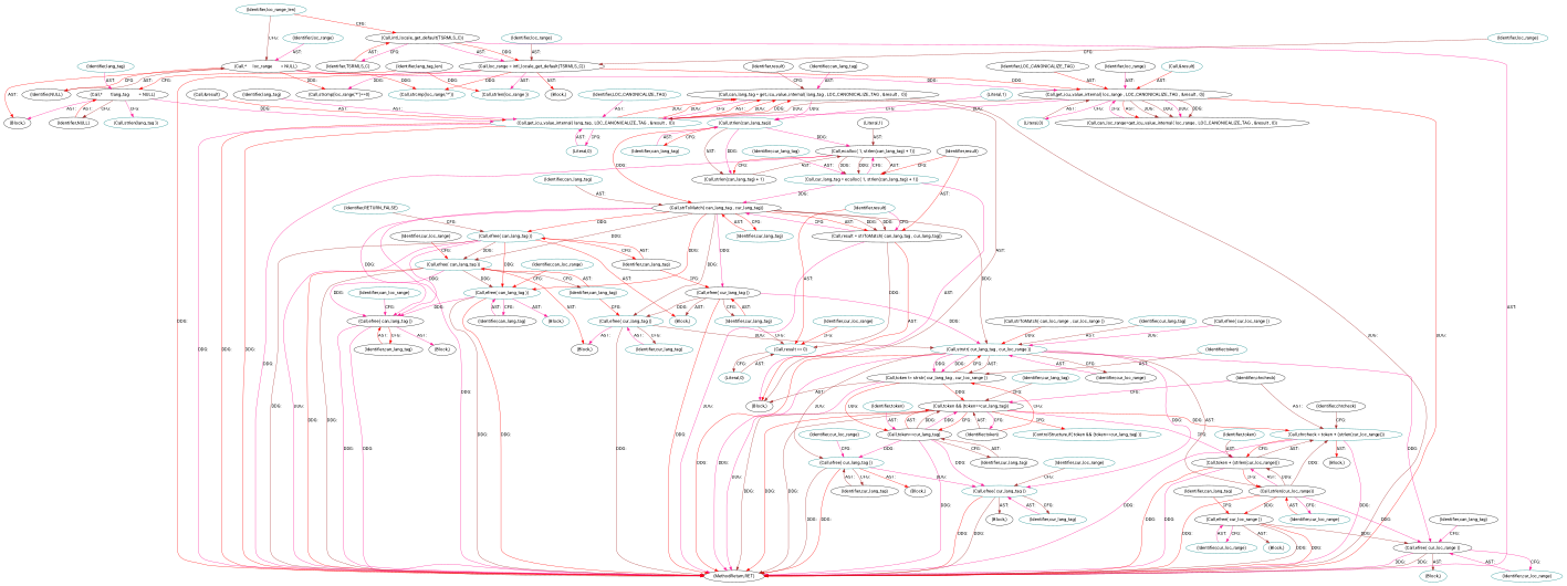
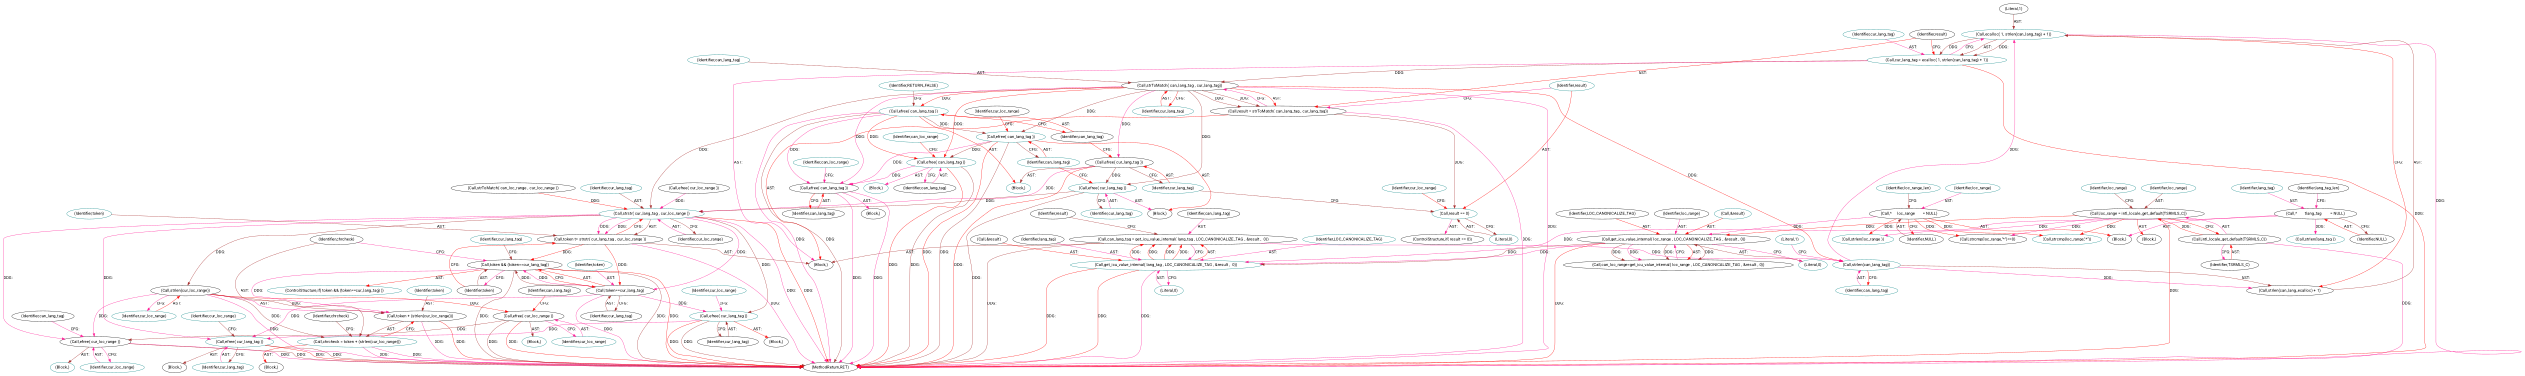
  digraph {
    fontname=Roboto
    node [color=black fontname=Roboto]
    edge [color=deeppink fontname=Roboto]
-   n1 [label="(Call,ecalloc( 1, strlen(can_lang_tag) + 1))"]
+   n1 [color=teal label="(Call,ecalloc( 1, strlen(can_lang_tag) + 1))"]
    n2 [color=teal label="(Call,cur_lang_tag = ecalloc( 1, strlen(can_lang_tag) + 1))"]
-   n3 [label="(Call,strlen(can_lang_tag) + 1)"]
+   n3 [label="(Call,strlen(can_lang_ecalloc) + 1)"]
    n4 [label="(MethodReturn,RET)"]
    n5 [label="(Call,strToMatch( can_lang_tag , cur_lang_tag))"]
    n6 [label="(Block,)"]
    n7 [color=teal label="(Call,strlen(can_lang_tag))"]
    n8 [color=teal label="(Identifier,can_lang_tag)"]
    n9 [label="(Call,result = strToMatch( can_lang_tag , cur_lang_tag))"]
    n10 [label="(Call,efree( cur_lang_tag ))"]
    n11 [color=teal label="(Call,efree( cur_lang_tag ))"]
    n12 [color=teal label="(Call,strstr( cur_lang_tag , cur_loc_range ))"]
    n13 [color=teal label="(Call,efree( can_lang_tag ))"]
    n14 [color=teal label="(Call,efree( can_lang_tag ))"]
    n15 [color=teal label="(Call,efree( can_lang_tag ))"]
    n16 [label="(Call,efree( can_lang_tag ))"]
    n17 [color=teal label="(Identifier,cur_lang_tag)"]
    n18 [label="(Call,can_lang_tag = get_icu_value_internal( lang_tag , LOC_CANONICALIZE_TAG , &result ,  0))"]
    n19 [color=teal label="(Call,get_icu_value_internal( lang_tag , LOC_CANONICALIZE_TAG , &result ,  0))"]
    n20 [color=teal label="(Literal,0)"]
    n21 [label="(Call,*       \tlang_tag        = NULL)"]
    n22 [color=teal label="(Call,strlen(lang_tag ))"]
    n23 [label="(Identifier,NULL)"]
    n24 [label="(Block,)"]
    n25 [label="(Call,get_icu_value_internal( loc_range , LOC_CANONICALIZE_TAG , &result , 0))"]
    n26 [color=teal label="(Literal,0)"]
    n27 [label="(Call,can_loc_range=get_icu_value_internal( loc_range , LOC_CANONICALIZE_TAG , &result , 0))"]
    n28 [label="(Call,*     loc_range       = NULL)"]
    n29 [label="(Identifier,NULL)"]
    n30 [color=teal label="(Call,strlen(loc_range ))"]
    n31 [label="(Call,strcmp(loc_range,\"*\")==0)"]
    n32 [color=teal label="(Call,strcmp(loc_range,\"*\"))"]
    n33 [label="(Call,loc_range = intl_locale_get_default(TSRMLS_C))"]
    n34 [label="(Call,intl_locale_get_default(TSRMLS_C))"]
    n35 [label="(Block,)"]
    n36 [label="(Identifier,TSRMLS_C)"]
    n37 [color=teal label="(Call,result == 0)"]
    n38 [color=teal label="(Identifier,cur_lang_tag)"]
    n39 [color=teal label="(Block,)"]
    n40 [label="(Block,)"]
    n41 [color=teal label="(Identifier,cur_lang_tag)"]
    n42 [label="(Call,token \t= strstr( cur_lang_tag , cur_loc_range ))"]
    n43 [label="(Call,token==cur_lang_tag)"]
    n44 [color=teal label="(Call,efree( cur_lang_tag ))"]
    n45 [color=teal label="(Call,efree( cur_lang_tag ))"]
    n46 [label="(Call,strlen(cur_loc_range))"]
    n47 [label="(Call,efree( cur_loc_range ))"]
    n48 [label="(Identifier,cur_loc_range)"]
    n49 [label="(Identifier,can_lang_tag)"]
    n50 [color=teal label="(Identifier,can_lang_tag)"]
    n51 [color=teal label="(Block,)"]
    n52 [label="(Identifier,can_lang_tag)"]
    n53 [label="(Block,)"]
    n54 [label="(Identifier,can_lang_tag)"]
+   n55 [label="(ControlStructure,if( result == 0))"]
    n56 [color=teal label="(Literal,0)"]
    n57 [label="(Call,token && (token==cur_lang_tag))"]
    n58 [label="(Identifier,cur_lang_tag)"]
    n59 [label="(Block,)"]
    n60 [label="(Identifier,cur_lang_tag)"]
    n61 [label="(Block,)"]
    n62 [color=teal label="(Identifier,cur_lang_tag)"]
    n63 [color=teal label="(Call,chrcheck = token + (strlen(cur_loc_range)))"]
    n64 [label="(Call,token + (strlen(cur_loc_range)))"]
    n65 [label="(Call,efree( cur_loc_range ))"]
    n66 [color=teal label="(Identifier,cur_loc_range)"]
    n67 [color=teal label="(Block,)"]
    n68 [color=teal label="(Identifier,cur_loc_range)"]
    n69 [label="(Identifier,token)"]
    n70 [color=teal label="(ControlStructure,if( token && (token==cur_lang_tag) ))"]
    n71 [label="(Block,)"]
    n72 [color=teal label="(Identifier,cur_loc_range)"]
    n73 [color=teal label="(Block,)"]
    n74 [label="(Identifier,loc_range)"]
    n75 [color=teal label="(Call,&result)"]
    n76 [color=teal label="(Identifier,loc_range)"]
    n77 [label="(Identifier,can_lang_tag)"]
    n78 [label="(Identifier,result)"]
    n79 [color=teal label="(Identifier,token)"]
    n80 [label="(Call,&result)"]
    n81 [color=teal label="(Identifier,RETURN_FALSE)"]
    n82 [label="(Identifier,cur_loc_range)"]
    n83 [color=teal label="(Literal,1)"]
    n84 [color=teal label="(Identifier,lang_tag)"]
    n85 [label="(Literal,1)"]
    n86 [label="(Identifier,chrcheck)"]
    n87 [color=teal label="(Identifier,loc_range)"]
    n88 [label="(Identifier,lang_tag)"]
    n89 [color=teal label="(Identifier,token)"]
    n90 [color=teal label="(Identifier,cur_lang_tag)"]
    n91 [label="(Identifier,chrcheck)"]
    n92 [label="(Identifier,LOC_CANONICALIZE_TAG)"]
    n93 [color=teal label="(Identifier,cur_loc_range)"]
    n94 [color=teal label="(Identifier,cur_lang_tag)"]
    n95 [label="(Call,strToMatch( can_loc_range , cur_loc_range ))"]
    n96 [color=teal label="(Identifier,can_loc_range)"]
    n97 [color=teal label="(Identifier,result)"]
    n98 [color=teal label="(Identifier,cur_lang_tag)"]
    n99 [label="(Call,efree( cur_loc_range ))"]
    n100 [label="(Identifier,result)"]
    n101 [color=teal label="(Identifier,loc_range)"]
    n102 [color=teal label="(Identifier,can_loc_range)"]
    n103 [label="(Identifier,lang_tag_len)"]
    n104 [color=teal label="(Identifier,token)"]
    n105 [color=teal label="(Identifier,loc_range_len)"]
    n106 [color=teal label="(Identifier,cur_loc_range)"]
    n107 [label="(Identifier,can_lang_tag)"]
    n108 [color=teal label="(Identifier,cur_loc_range)"]
    n109 [color=teal label="(Identifier,LOC_CANONICALIZE_TAG)"]
    n110 [label="(Identifier,can_lang_tag)"]
    n111 [color=teal label="(Identifier,can_lang_tag)"]
    n1 -> n2 [color=brown label="AST: "]
    n1 -> n2 [color=brown label="DDG: "]
    n1 -> n2 [color=brown label="DDG: "]
    n1 -> n3 [color=red label="CFG: "]
    n1 -> n4 [label="DDG: "]
    n2 -> n1 [label="CFG: "]
-   n2 -> n5 [label="DDG: "]
+   n2 -> n4 [color=red label="DDG: "]
+   n2 -> n5 [color=brown label="DDG: "]
    n2 -> n6 [label="AST: "]
    n3 -> n1 [color=brown label="AST: "]
    n5 -> n4 [label="DDG: "]
    n5 -> n9 [color=red label="AST: "]
    n5 -> n9 [color=brown label="DDG: "]
    n5 -> n9 [color=brown label="DDG: "]
    n5 -> n10 [label="DDG: "]
    n5 -> n11 [color=brown label="DDG: "]
    n5 -> n12 [color=brown label="DDG: "]
    n5 -> n13 [color=red label="DDG: "]
    n5 -> n14 [color=brown label="DDG: "]
    n5 -> n15 [color=red label="DDG: "]
    n5 -> n16 [label="DDG: "]
    n5 -> n17 [color=red label="CFG: "]
    n7 -> n1 [label="DDG: "]
    n7 -> n3 [color=brown label="AST: "]
    n7 -> n3 [label="DDG: "]
-   n7 -> n5 [color=red label="DDG: "]
+   n5 -> n7 [color=red label="DDG: "]
    n7 -> n8 [color=red label="CFG: "]
    n8 -> n7 [label="AST: "]
    n9 -> n4 [label="DDG: "]
    n9 -> n5 [label="CFG: "]
    n9 -> n6 [color=red label="AST: "]
    n9 -> n37 [color=brown label="DDG: "]
    n10 -> n4 [color=red label="DDG: "]
    n10 -> n11 [color=brown label="DDG: "]
    n10 -> n12 [label="DDG: "]
    n10 -> n38 [color=brown label="CFG: "]
    n10 -> n39 [color=brown label="AST: "]
    n11 -> n4 [color=brown label="DDG: "]
    n11 -> n12 [color=brown label="DDG: "]
    n11 -> n40 [label="AST: "]
    n11 -> n41 [color=brown label="CFG: "]
    n12 -> n4 [color=red label="DDG: "]
    n12 -> n4 [label="DDG: "]
    n12 -> n42 [color=brown label="AST: "]
    n12 -> n42 [label="DDG: "]
    n12 -> n42 [label="DDG: "]
+   n12 -> n43 [label="DDG: "]
    n12 -> n44 [color=brown label="DDG: "]
    n12 -> n45 [label="DDG: "]
-   n12 -> n46 [color=brown label="AST: "]
+   n12 -> n46 [color=brown label="DDG: "]
    n12 -> n47 [label="DDG: "]
    n12 -> n48 [color=brown label="CFG: "]
    n13 -> n4 [color=brown label="DDG: "]
    n13 -> n4 [label="DDG: "]
    n13 -> n14 [color=brown label="DDG: "]
    n13 -> n15 [color=red label="DDG: "]
    n13 -> n16 [label="DDG: "]
    n13 -> n39 [color=red label="AST: "]
    n13 -> n49 [color=red label="CFG: "]
    n14 -> n4 [color=red label="DDG: "]
    n14 -> n4 [color=brown label="DDG: "]
    n14 -> n15 [color=brown label="DDG: "]
    n14 -> n16 [label="DDG: "]
    n14 -> n40 [color=red label="AST: "]
    n14 -> n50 [color=brown label="CFG: "]
    n15 -> n4 [color=brown label="DDG: "]
    n15 -> n4 [color=red label="DDG: "]
    n15 -> n16 [label="DDG: "]
    n15 -> n51 [label="AST: "]
    n15 -> n52 [label="CFG: "]
    n16 -> n4 [label="DDG: "]
    n16 -> n4 [label="DDG: "]
    n16 -> n53 [label="AST: "]
    n16 -> n54 [color=red label="CFG: "]
    n17 -> n5 [color=red label="AST: "]
    n18 -> n4 [color=brown label="DDG: "]
    n18 -> n6 [color=brown label="AST: "]
    n18 -> n7 [label="DDG: "]
    n18 -> n19 [label="CFG: "]
    n19 -> n4 [color=red label="DDG: "]
    n19 -> n4 [color=red label="DDG: "]
    n19 -> n4 [label="DDG: "]
    n19 -> n18 [color=red label="AST: "]
    n19 -> n18 [color=red label="DDG: "]
    n19 -> n18 [color=red label="DDG: "]
    n19 -> n18 [color=red label="DDG: "]
    n19 -> n18 [color=red label="DDG: "]
    n19 -> n20 [label="CFG: "]
    n20 -> n19 [label="AST: "]
    n21 -> n19 [label="DDG: "]
-   n21 -> n22 [label="CFG: "]
+   n21 -> n22 [label="DDG: "]
    n21 -> n23 [color=brown label="CFG: "]
    n21 -> n24 [label="AST: "]
    n23 -> n21 [color=red label="AST: "]
    n25 -> n4 [color=red label="DDG: "]
    n25 -> n19 [label="DDG: "]
    n25 -> n19 [color=brown label="DDG: "]
    n25 -> n26 [label="CFG: "]
    n25 -> n27 [color=red label="AST: "]
    n25 -> n27 [color=brown label="DDG: "]
    n25 -> n27 [color=brown label="DDG: "]
    n25 -> n27 [label="DDG: "]
    n25 -> n27 [color=brown label="DDG: "]
    n26 -> n25 [color=brown label="AST: "]
    n27 -> n25 [label="CFG: "]
    n28 -> n24 [color=red label="AST: "]
    n28 -> n25 [label="DDG: "]
    n28 -> n29 [color=red label="CFG: "]
-   n103 -> n30 [color=red label="DDG: "]
+   n28 -> n30 [color=red label="DDG: "]
    n28 -> n31 [color=red label="DDG: "]
    n28 -> n32 [color=red label="DDG: "]
    n29 -> n28 [color=brown label="AST: "]
    n33 -> n4 [color=red label="DDG: "]
    n33 -> n25 [color=red label="DDG: "]
-   n33 -> n30 [label="AST: "]
+   n33 -> n30 [label="DDG: "]
    n33 -> n31 [label="DDG: "]
    n33 -> n32 [color=red label="DDG: "]
-   n105 -> n34 [color=red label="CFG: "]
+   n33 -> n34 [color=red label="CFG: "]
    n33 -> n35 [color=red label="AST: "]
-   n34 -> n4 [label="AST: "]
+   n34 -> n4 [label="DDG: "]
    n34 -> n33 [label="AST: "]
    n34 -> n33 [color=red label="DDG: "]
    n34 -> n36 [label="CFG: "]
    n36 -> n34 [color=red label="AST: "]
+   n37 -> n55 [label="AST: "]
    n37 -> n56 [color=brown label="CFG: "]
    n38 -> n10 [color=red label="AST: "]
    n38 -> n37 [color=brown label="CFG: "]
    n41 -> n11 [label="AST: "]
    n42 -> n4 [label="DDG: "]
    n42 -> n6 [color=brown label="AST: "]
    n42 -> n12 [color=red label="CFG: "]
    n42 -> n43 [color=red label="DDG: "]
    n42 -> n57 [color=red label="DDG: "]
    n43 -> n4 [label="DDG: "]
    n43 -> n44 [label="DDG: "]
    n43 -> n45 [label="DDG: "]
    n43 -> n57 [color=red label="AST: "]
    n43 -> n57 [color=brown label="DDG: "]
    n43 -> n57 [label="DDG: "]
    n43 -> n58 [color=brown label="CFG: "]
    n44 -> n4 [color=brown label="DDG: "]
    n44 -> n4 [color=red label="DDG: "]
    n44 -> n45 [label="DDG: "]
    n44 -> n59 [color=red label="AST: "]
    n44 -> n60 [color=brown label="CFG: "]
    n45 -> n4 [color=red label="DDG: "]
    n45 -> n4 [color=brown label="DDG: "]
    n45 -> n61 [color=brown label="AST: "]
    n45 -> n62 [color=brown label="CFG: "]
-   n46 -> n4 [color=red label="DDG: "]
+   n46 -> n4 [label="DDG: "]
    n46 -> n47 [label="DDG: "]
    n46 -> n63 [color=brown label="DDG: "]
    n46 -> n64 [label="AST: "]
    n46 -> n64 [color=brown label="DDG: "]
    n46 -> n65 [color=red label="DDG: "]
    n46 -> n66 [label="CFG: "]
    n47 -> n4 [label="DDG: "]
    n47 -> n4 [color=brown label="DDG: "]
    n47 -> n67 [color=brown label="AST: "]
    n47 -> n68 [label="CFG: "]
    n48 -> n12 [label="AST: "]
    n49 -> n10 [color=red label="CFG: "]
    n49 -> n13 [color=red label="AST: "]
    n50 -> n11 [color=red label="CFG: "]
    n50 -> n14 [color=red label="AST: "]
    n52 -> n15 [label="AST: "]
    n54 -> n16 [color=red label="AST: "]
    n56 -> n37 [color=brown label="AST: "]
    n57 -> n4 [color=brown label="DDG: "]
    n57 -> n4 [color=red label="DDG: "]
    n57 -> n4 [color=brown label="DDG: "]
    n57 -> n43 [color=red label="CFG: "]
-   n57 -> n63 [color=red label="DDG: "]
-   n57 -> n64 [label="CFG: "]
+   n57 -> n64 [label="DDG: "]
    n57 -> n69 [label="CFG: "]
-   n57 -> n70 [color=red label="CFG: "]
+   n57 -> n70 [color=red label="AST: "]
    n58 -> n43 [color=brown label="AST: "]
    n60 -> n44 [color=brown label="AST: "]
    n62 -> n45 [label="AST: "]
    n63 -> n4 [label="DDG: "]
    n63 -> n4 [label="DDG: "]
    n63 -> n64 [color=red label="CFG: "]
    n63 -> n71 [color=red label="AST: "]
    n64 -> n4 [label="DDG: "]
    n64 -> n4 [color=red label="DDG: "]
-   n64 -> n46 [color=red label="CFG: "]
    n64 -> n63 [color=brown label="AST: "]
    n65 -> n4 [color=brown label="DDG: "]
    n65 -> n4 [color=red label="DDG: "]
    n65 -> n47 [color=brown label="DDG: "]
    n65 -> n72 [label="CFG: "]
    n65 -> n73 [color=brown label="AST: "]
    n66 -> n46 [color=red label="AST: "]
    n68 -> n47 [label="AST: "]
    n69 -> n42 [color=red label="CFG: "]
    n69 -> n57 [color=brown label="AST: "]
    n72 -> n65 [label="AST: "]
    n74 -> n25 [label="AST: "]
    n75 -> n25 [color=red label="AST: "]
    n76 -> n33 [color=brown label="AST: "]
    n77 -> n47 [label="CFG: "]
    n78 -> n18 [color=brown label="CFG: "]
    n79 -> n64 [color=brown label="AST: "]
    n80 -> n19 [color=red label="AST: "]
    n81 -> n13 [color=brown label="CFG: "]
    n82 -> n14 [color=red label="CFG: "]
    n83 -> n7 [label="CFG: "]
    n84 -> n21 [label="AST: "]
    n85 -> n1 [color=brown label="AST: "]
    n86 -> n57 [label="CFG: "]
    n86 -> n63 [color=brown label="AST: "]
    n87 -> n28 [label="AST: "]
    n88 -> n19 [label="AST: "]
    n89 -> n43 [label="AST: "]
    n90 -> n2 [label="AST: "]
    n91 -> n63 [color=brown label="CFG: "]
    n92 -> n25 [color=red label="AST: "]
    n93 -> n37 [color=red label="CFG: "]
    n94 -> n57 [color=brown label="CFG: "]
    n95 -> n12 [color=red label="DDG: "]
    n96 -> n16 [label="CFG: "]
    n97 -> n9 [label="CFG: "]
    n97 -> n37 [color=red label="AST: "]
    n98 -> n12 [color=brown label="AST: "]
    n99 -> n12 [label="DDG: "]
    n100 -> n2 [color=red label="CFG: "]
    n100 -> n9 [color=red label="AST: "]
    n101 -> n33 [color=brown label="CFG: "]
    n102 -> n15 [color=red label="CFG: "]
-   n103 -> n21 [color=red label="CFG: "]
+   n103 -> n21 [label="CFG: "]
    n104 -> n42 [color=brown label="AST: "]
    n105 -> n28 [color=brown label="CFG: "]
    n106 -> n44 [label="CFG: "]
    n107 -> n65 [color=red label="CFG: "]
    n108 -> n45 [color=brown label="CFG: "]
    n109 -> n19 [label="AST: "]
    n110 -> n18 [label="AST: "]
    n111 -> n5 [color=brown label="AST: "]
  }
